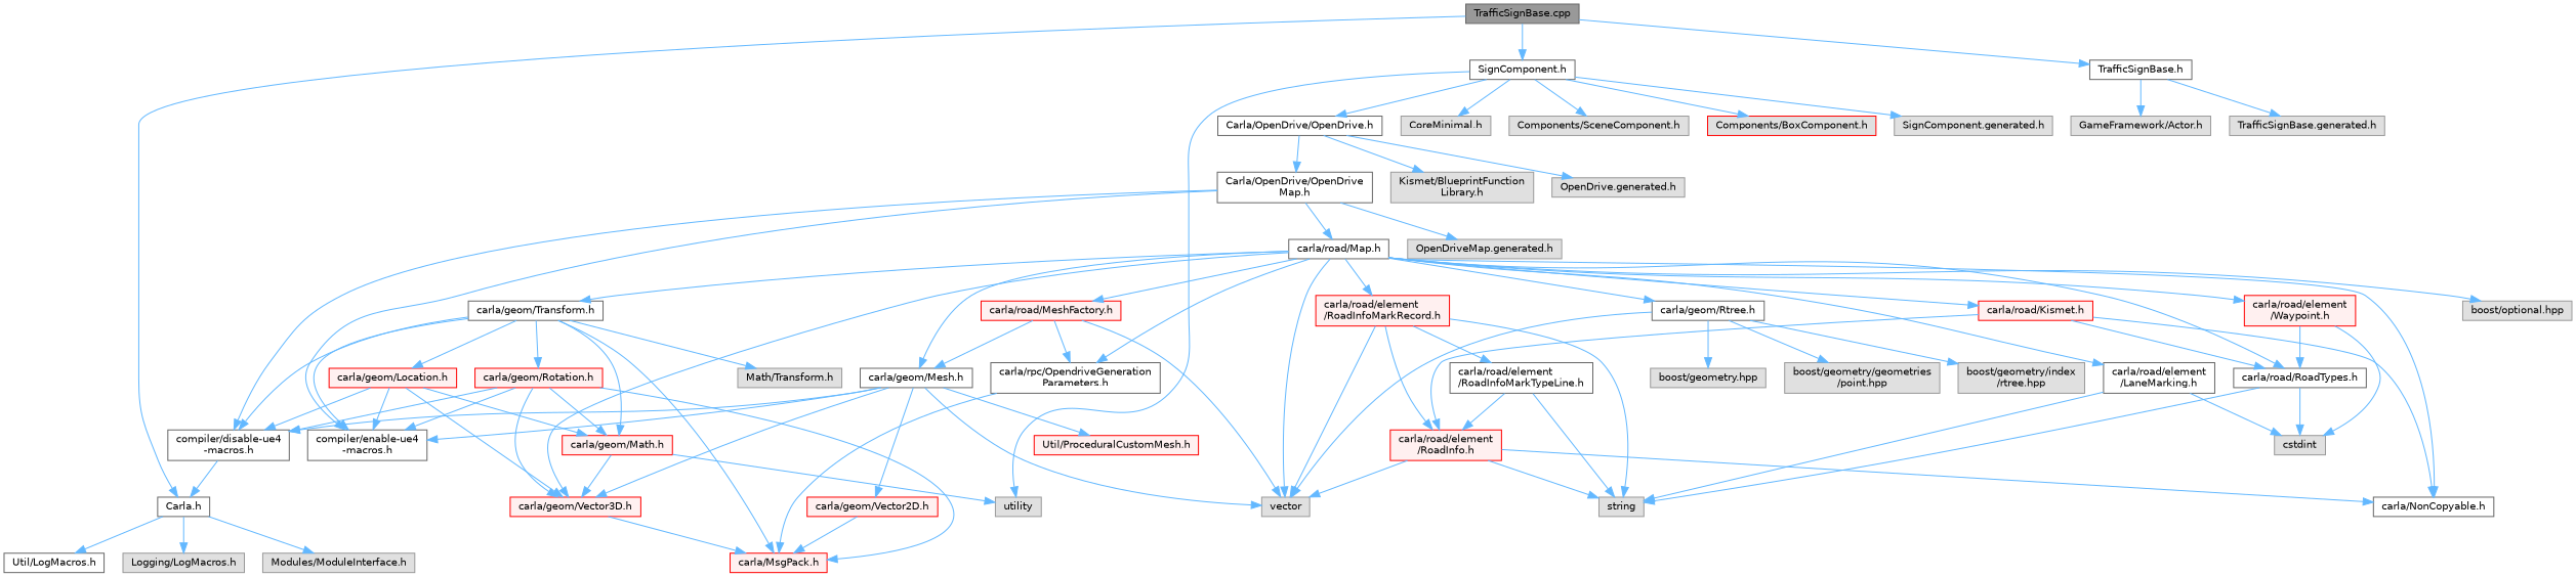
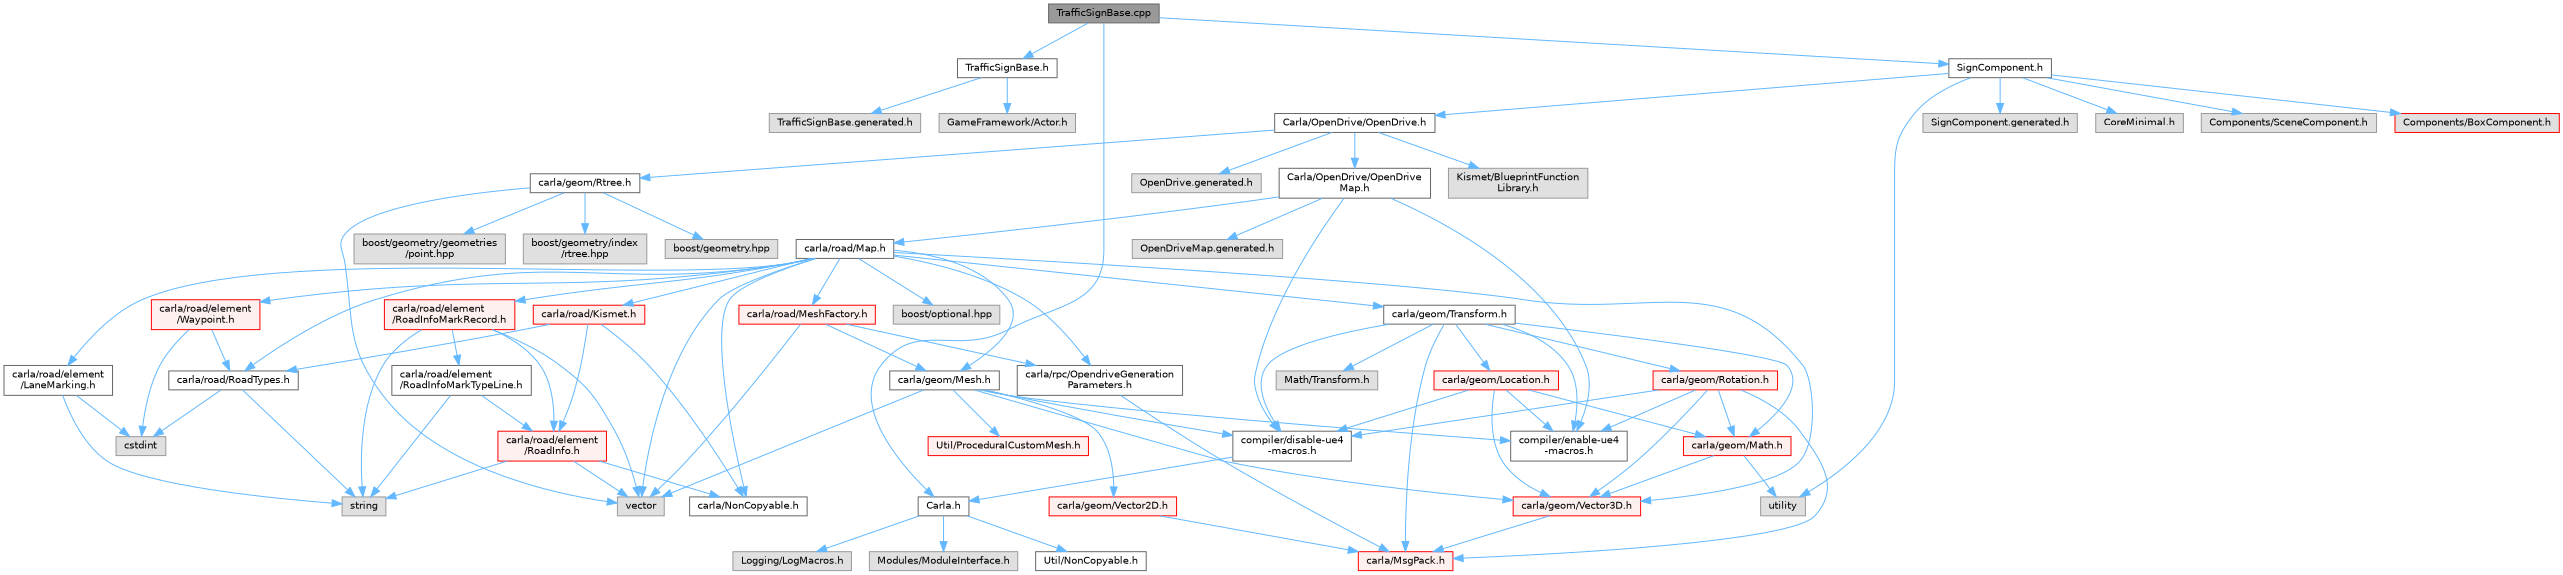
  digraph {
    node [color=grey60 fillcolor="#E0E0E0" fontname=Helvetica fontsize=10 shape=box style=filled]
    edge [color=steelblue1 fontname=Helvetica fontsize=10 labelfontname=Helvetica labelfontsize=10 style=solid]
    n1 [color=gray40 fillcolor=grey60 fontcolor=black height=0.2 label="TrafficSignBase.cpp" width=0.4]
    n2 [color=grey40 fillcolor=white height=0.2 label="Carla.h" width=0.4]
    n3 [color=grey40 fillcolor=white height=0.2 label="TrafficSignBase.h" width=0.4]
    n4 [color=grey40 fillcolor=white height=0.2 label="SignComponent.h" width=0.4]
-   n5 [color=grey40 fillcolor=white height=0.2 label="Util/LogMacros.h" width=0.4]
+   n5 [color=grey40 fillcolor=white height=0.2 label="Util/NonCopyable.h" width=0.4]
    n6 [height=0.2 label="Logging/LogMacros.h" width=0.4]
    n7 [height=0.2 label="Modules/ModuleInterface.h" width=0.4]
    n8 [height=0.2 label="GameFramework/Actor.h" width=0.4]
    n9 [height=0.2 label="TrafficSignBase.generated.h" width=0.4]
    n10 [height=0.2 label="CoreMinimal.h" width=0.4]
    n11 [height=0.2 label="Components/SceneComponent.h" width=0.4]
    n12 [color=red height=0.2 label="Components/BoxComponent.h" width=0.4]
    n13 [color=grey40 fillcolor=white height=0.2 label="Carla/OpenDrive/OpenDrive.h" width=0.4]
    n14 [height=0.2 label=utility width=0.4]
    n15 [height=0.2 label="SignComponent.generated.h" width=0.4]
    n16 [color=grey40 fillcolor=white height=0.2 label="Carla/OpenDrive/OpenDrive\lMap.h" width=0.4]
    n17 [height=0.2 label="Kismet/BlueprintFunction\lLibrary.h" width=0.4]
    n18 [height=0.2 label="OpenDrive.generated.h" width=0.4]
    n19 [color=grey40 fillcolor=white height=0.2 label="compiler/disable-ue4\l-macros.h" width=0.4]
    n20 [color=grey40 fillcolor=white height=0.2 label="carla/road/Map.h" width=0.4]
    n21 [color=grey40 fillcolor=white height=0.2 label="compiler/enable-ue4\l-macros.h" width=0.4]
    n22 [height=0.2 label="OpenDriveMap.generated.h" width=0.4]
    n23 [color=grey40 fillcolor=white height=0.2 label="carla/geom/Mesh.h" width=0.4]
    n24 [height=0.2 label=vector width=0.4]
    n25 [color=red fillcolor="#FFF0F0" height=0.2 label="carla/geom/Vector3D.h" width=0.4]
    n26 [color=grey40 fillcolor=white height=0.2 label="carla/geom/Rtree.h" width=0.4]
    n27 [color=grey40 fillcolor=white height=0.2 label="carla/geom/Transform.h" width=0.4]
    n28 [color=grey40 fillcolor=white height=0.2 label="carla/NonCopyable.h" width=0.4]
    n29 [color=grey40 fillcolor=white height=0.2 label="carla/road/element\l/LaneMarking.h" width=0.4]
    n30 [color=red fillcolor="#FFF0F0" height=0.2 label="carla/road/element\l/RoadInfoMarkRecord.h" width=0.4]
    n31 [color=red fillcolor="#FFF0F0" height=0.2 label="carla/road/element\l/Waypoint.h" width=0.4]
    n32 [color=grey40 fillcolor=white height=0.2 label="carla/road/RoadTypes.h" width=0.4]
    n33 [color=red fillcolor="#FFF0F0" height=0.2 label="carla/road/Kismet.h" width=0.4]
    n34 [color=red fillcolor="#FFF0F0" height=0.2 label="carla/road/MeshFactory.h" width=0.4]
    n35 [color=grey40 fillcolor=white height=0.2 label="carla/rpc/OpendriveGeneration\lParameters.h" width=0.4]
    n36 [height=0.2 label="boost/optional.hpp" width=0.4]
    n37 [color=red fillcolor="#FFF0F0" height=0.2 label="carla/geom/Vector2D.h" width=0.4]
    n38 [color=red fillcolor="#FFF0F0" height=0.2 label="Util/ProceduralCustomMesh.h" width=0.4]
    n39 [color=red fillcolor="#FFF0F0" height=0.2 label="carla/MsgPack.h" width=0.4]
    n40 [height=0.2 label="boost/geometry.hpp" width=0.4]
    n41 [height=0.2 label="boost/geometry/geometries\l/point.hpp" width=0.4]
    n42 [height=0.2 label="boost/geometry/index\l/rtree.hpp" width=0.4]
    n43 [color=red fillcolor="#FFF0F0" height=0.2 label="carla/geom/Location.h" width=0.4]
    n44 [color=red fillcolor="#FFF0F0" height=0.2 label="carla/geom/Math.h" width=0.4]
    n45 [color=red fillcolor="#FFF0F0" height=0.2 label="carla/geom/Rotation.h" width=0.4]
    n46 [height=0.2 label="Math/Transform.h" width=0.4]
    n47 [height=0.2 label=cstdint width=0.4]
    n48 [height=0.2 label=string width=0.4]
    n49 [color=red fillcolor="#FFF0F0" height=0.2 label="carla/road/element\l/RoadInfo.h" width=0.4]
    n50 [color=grey40 fillcolor=white height=0.2 label="carla/road/element\l/RoadInfoMarkTypeLine.h" width=0.4]
    n1 -> n2
    n1 -> n3
    n1 -> n4
    n2 -> n5
    n2 -> n6
    n2 -> n7
    n3 -> n8
    n3 -> n9
    n4 -> n10
    n4 -> n11
    n4 -> n12
    n4 -> n13
    n4 -> n14
    n4 -> n15
    n13 -> n16
    n13 -> n17
    n13 -> n18
    n16 -> n19
    n16 -> n20
    n16 -> n21
    n16 -> n22
    n19 -> n2
    n20 -> n23
    n20 -> n24
    n20 -> n25
-   n20 -> n26
+   n13 -> n26
    n20 -> n27
    n20 -> n28
    n20 -> n29
    n20 -> n30
    n20 -> n31
    n20 -> n32
    n20 -> n33
    n20 -> n34
    n20 -> n35
    n20 -> n36
    n23 -> n19
    n23 -> n21
    n23 -> n24
    n23 -> n25
    n23 -> n37
    n23 -> n38
    n25 -> n39
    n26 -> n24
    n26 -> n40
    n26 -> n41
    n26 -> n42
    n27 -> n19
    n27 -> n21
    n27 -> n39
    n27 -> n43
    n27 -> n44
    n27 -> n45
    n27 -> n46
    n29 -> n47
    n29 -> n48
    n30 -> n24
    n30 -> n48
    n30 -> n49
    n30 -> n50
    n31 -> n32
    n31 -> n47
    n32 -> n47
    n32 -> n48
    n33 -> n28
    n33 -> n32
    n33 -> n49
    n34 -> n23
    n34 -> n24
    n34 -> n35
    n35 -> n39
    n37 -> n39
    n43 -> n19
    n43 -> n21
    n43 -> n25
    n43 -> n44
    n44 -> n14
    n44 -> n25
    n45 -> n19
    n45 -> n21
    n45 -> n25
    n45 -> n39
    n45 -> n44
    n49 -> n24
    n49 -> n28
    n49 -> n48
    n50 -> n48
    n50 -> n49
  }
